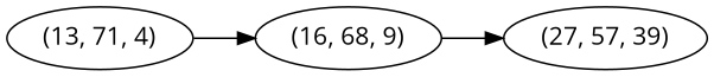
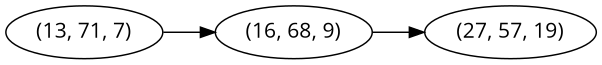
  digraph {
    fontname="Open Sans"
    rankdir=LR
    node [fontname="Open Sans"]
    edge [fontname="Open Sans"]
-   "(13, 71, 7)" [label="(13, 71, 4)"]
+   "(13, 71, 7)"
    "(16, 68, 9)"
-   "(27, 57, 19)" [label="(27, 57, 39)"]
+   "(27, 57, 19)"
    "(13, 71, 7)" -> "(16, 68, 9)"
    "(16, 68, 9)" -> "(27, 57, 19)"
  }
